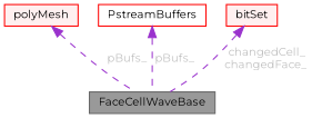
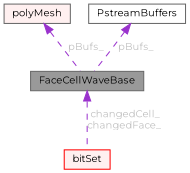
  digraph {
    fontname=Montserrat
    node [color=gray40 fillcolor="#FFF0F0" fontname=Montserrat fontsize=10 shape=box style=filled]
    edge [color=darkorchid3 dir=back fontcolor=grey fontname=Montserrat fontsize=10 labelfontname=Helvetica labelfontsize=10 style=dashed]
    n1 [fillcolor=grey60 fontcolor=black height=0.2 label=FaceCellWaveBase width=0.4]
-   n2 [color=red height=0.2 label=polyMesh width=0.4]
-   n3 [color=red fillcolor=white height=0.2 label=PstreamBuffers width=0.4]
+   n2 [height=0.2 label=polyMesh width=0.4]
+   n3 [fillcolor=white height=0.2 label=PstreamBuffers width=0.4]
    n4 [color=red height=0.2 label=bitSet width=0.4]
    n2 -> n1 [label=" pBufs_"]
    n3 -> n1 [label=" pBufs_"]
-   n4 -> n1 [label=" changedCell_\nchangedFace_"]
+   n1 -> n4 [label=" changedCell_\nchangedFace_"]
  }
